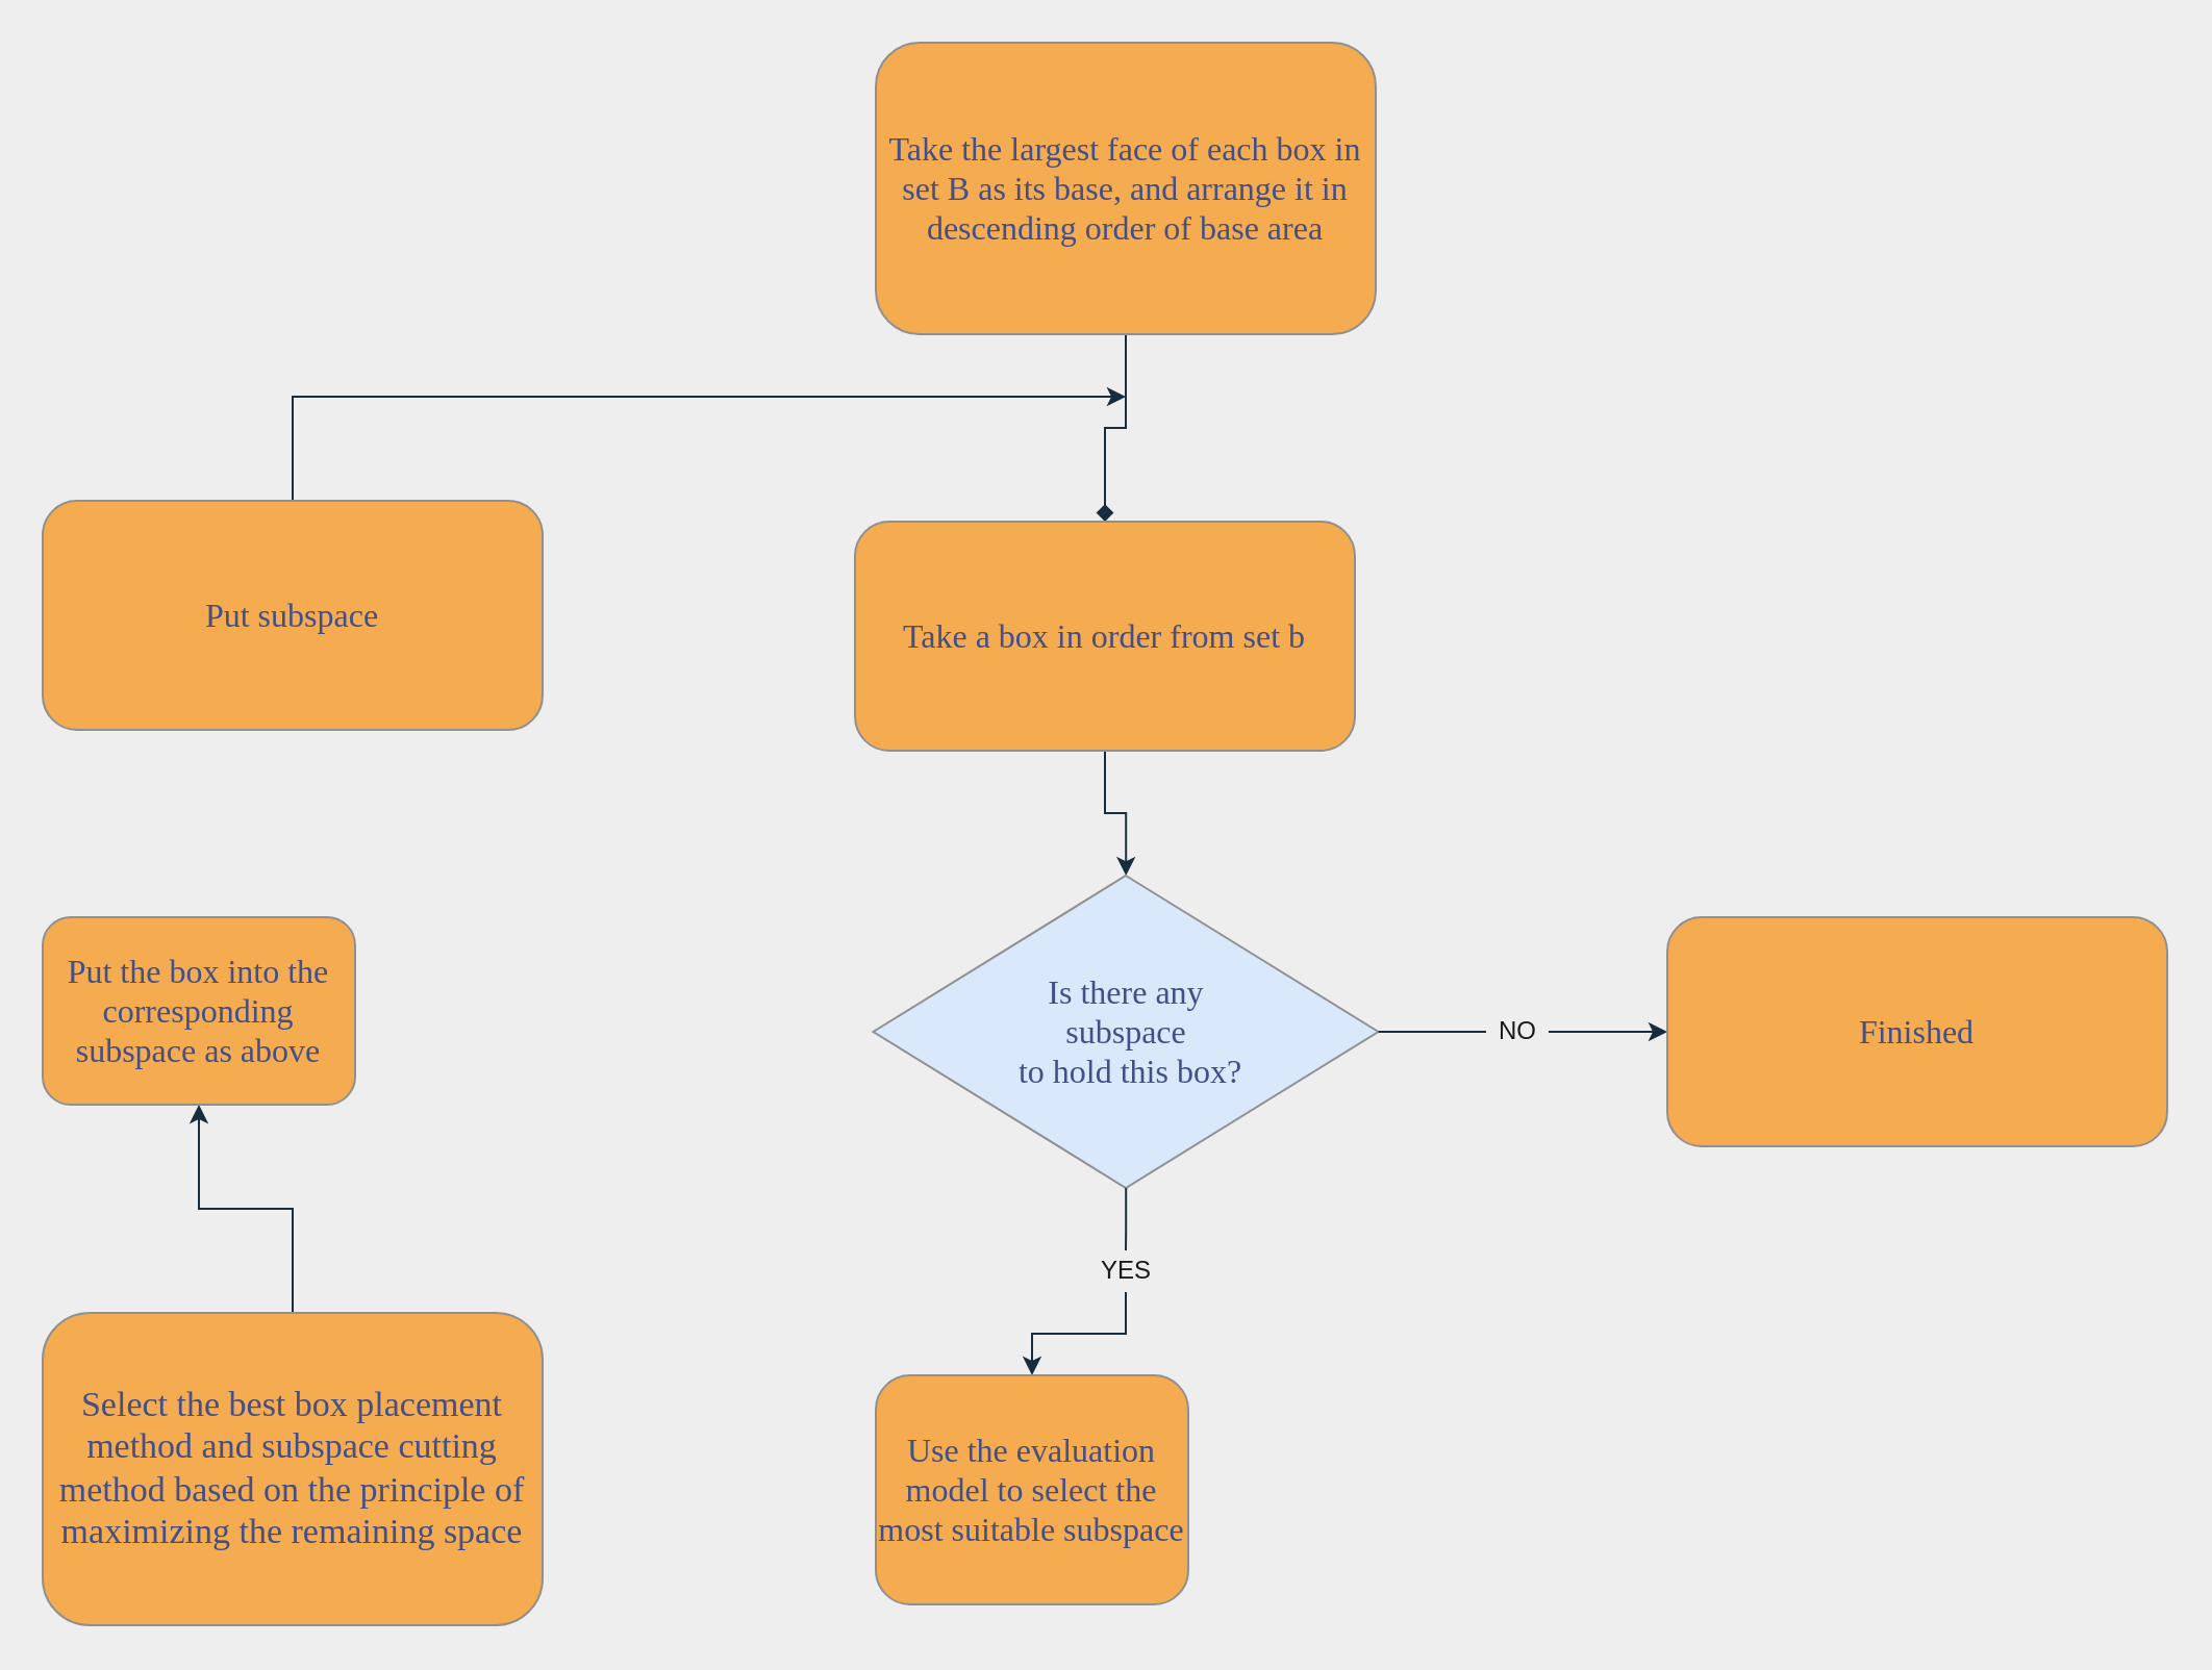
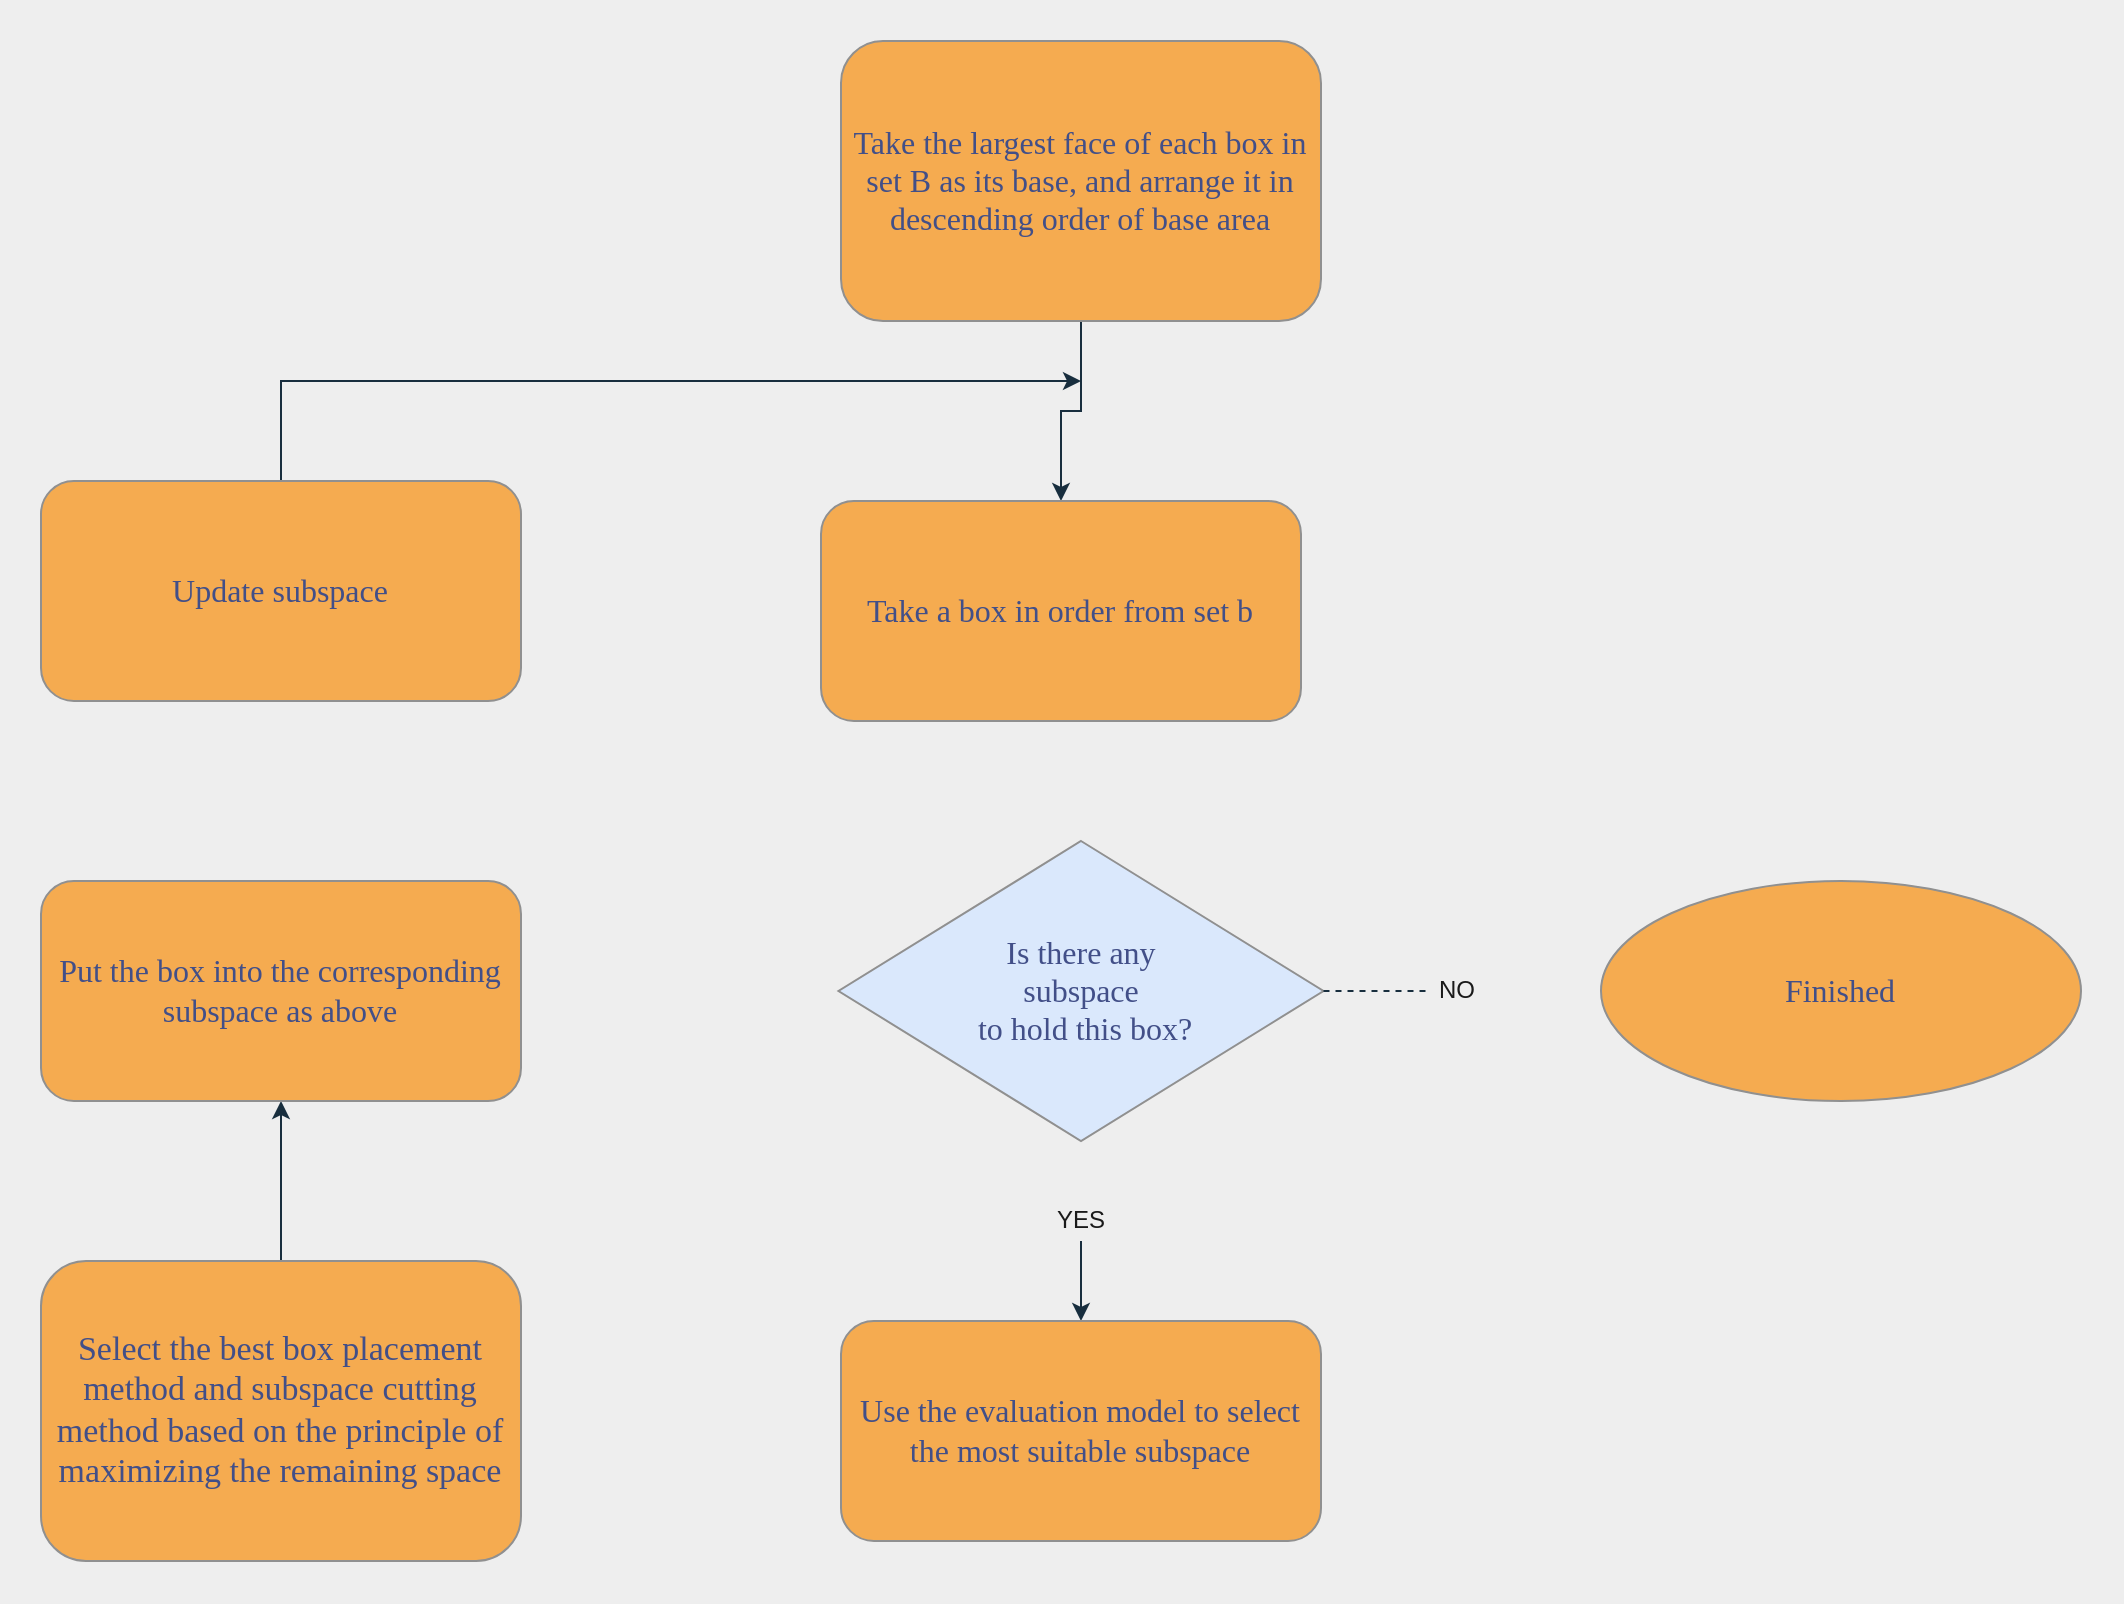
  <mxCell id="0" />
  <mxCell id="1" parent="0" />
- <mxCell id="2" value="" style="edgeStyle=orthogonalEdgeStyle;rounded=0;orthogonalLoop=1;jettySize=auto;html=1;labelBackgroundColor=#EEEEEE;strokeColor=#182E3E;fontColor=#1A1A1A;endArrow=diamond;" edge="1" parent="1" source="3" target="5"><mxGeometry relative="1" as="geometry" /></mxCell>
+ <mxCell id="2" value="" style="edgeStyle=orthogonalEdgeStyle;rounded=0;orthogonalLoop=1;jettySize=auto;html=1;labelBackgroundColor=#EEEEEE;strokeColor=#182E3E;fontColor=#1A1A1A;" edge="1" parent="1" source="3" target="5"><mxGeometry relative="1" as="geometry" /></mxCell>
  <mxCell id="3" value="&lt;span style=&quot;font-family: &amp;quot;cascadia code&amp;quot;; font-size: 16px; color: rgb(66, 79, 136);&quot;&gt;Take the largest face of each box in set B as its base, and arrange it in descending order of base area&lt;/span&gt;" style="rounded=1;whiteSpace=wrap;html=1;fillColor=#F5AB50;strokeColor=#909090;fontColor=#1A1A1A;fontSize=16;" vertex="1" parent="1"><mxGeometry x="420" y="20" width="240" height="140" as="geometry" /></mxCell>
- <mxCell id="4" value="" style="edgeStyle=orthogonalEdgeStyle;rounded=0;orthogonalLoop=1;jettySize=auto;html=1;labelBackgroundColor=#EEEEEE;strokeColor=#182E3E;fontColor=#1A1A1A;" edge="1" parent="1" source="5" target="8"><mxGeometry relative="1" as="geometry" /></mxCell>
  <mxCell id="5" value="&lt;span style=&quot;font-family: &amp;quot;cascadia code&amp;quot;; font-size: 16px; color: rgb(66, 79, 136);&quot;&gt;Take a box in order from set b&lt;/span&gt;" style="rounded=1;whiteSpace=wrap;html=1;fillColor=#F5AB50;strokeColor=#909090;fontColor=#1A1A1A;fontSize=16;" vertex="1" parent="1"><mxGeometry x="410" y="250" width="240" height="110" as="geometry" /></mxCell>
  <mxCell id="6" value="" style="edgeStyle=orthogonalEdgeStyle;rounded=0;orthogonalLoop=1;jettySize=auto;html=1;startArrow=none;labelBackgroundColor=#EEEEEE;strokeColor=#182E3E;fontColor=#1A1A1A;" edge="1" parent="1" source="18" target="9"><mxGeometry relative="1" as="geometry" /></mxCell>
- <mxCell id="7" style="edgeStyle=orthogonalEdgeStyle;rounded=0;orthogonalLoop=1;jettySize=auto;html=1;exitX=1;exitY=0.5;exitDx=0;exitDy=0;entryX=0;entryY=0.5;entryDx=0;entryDy=0;startArrow=none;labelBackgroundColor=#EEEEEE;strokeColor=#182E3E;fontColor=#1A1A1A;" edge="1" parent="1" source="16" target="15"><mxGeometry relative="1" as="geometry" /></mxCell>
  <mxCell id="8" value="&lt;span style=&quot;font-family: &amp;quot;cascadia code&amp;quot;; font-size: 16px; color: rgb(66, 79, 136);&quot;&gt;Is there any &lt;br style=&quot;font-size: 16px;&quot;&gt;subspace&lt;br style=&quot;font-size: 16px;&quot;&gt;&amp;nbsp;to hold this box?&lt;/span&gt;" style="rhombus;whiteSpace=wrap;html=1;fillColor=#dae8fc;strokeColor=#909090;fontColor=#1A1A1A;fontSize=16;" vertex="1" parent="1"><mxGeometry x="418.75" y="420" width="242.5" height="150" as="geometry" /></mxCell>
- <mxCell id="9" value="&lt;span style=&quot;font-family: &amp;quot;cascadia code&amp;quot;; font-size: 16px; color: rgb(66, 79, 136);&quot;&gt;Use the evaluation model to select the most suitable subspace&lt;/span&gt;" style="rounded=1;whiteSpace=wrap;html=1;fillColor=#F5AB50;strokeColor=#909090;fontColor=#1A1A1A;fontSize=16;" vertex="1" parent="1"><mxGeometry x="420" y="660" width="150" height="110" as="geometry" /></mxCell>
+ <mxCell id="9" value="&lt;span style=&quot;font-family: &amp;quot;cascadia code&amp;quot;; font-size: 16px; color: rgb(66, 79, 136);&quot;&gt;Use the evaluation model to select the most suitable subspace&lt;/span&gt;" style="rounded=1;whiteSpace=wrap;html=1;fillColor=#F5AB50;strokeColor=#909090;fontColor=#1A1A1A;fontSize=16;" vertex="1" parent="1"><mxGeometry x="420" y="660" width="240" height="110" as="geometry" /></mxCell>
  <mxCell id="10" value="" style="edgeStyle=orthogonalEdgeStyle;rounded=0;orthogonalLoop=1;jettySize=auto;html=1;labelBackgroundColor=#EEEEEE;strokeColor=#182E3E;fontColor=#1A1A1A;" edge="1" parent="1" source="11" target="12"><mxGeometry relative="1" as="geometry" /></mxCell>
  <mxCell id="11" value="&lt;span style=&quot;font-family: &amp;quot;cascadia code&amp;quot;; font-size: 17px; color: rgb(66, 79, 136);&quot;&gt;Select the best box placement method and subspace cutting method based on the principle of maximizing the remaining space&lt;/span&gt;" style="rounded=1;whiteSpace=wrap;html=1;fillColor=#F5AB50;strokeColor=#909090;fontColor=#1A1A1A;fontSize=17;" vertex="1" parent="1"><mxGeometry x="20" y="630" width="240" height="150" as="geometry" /></mxCell>
- <mxCell id="12" value="&lt;span style=&quot;font-family: &amp;quot;cascadia code&amp;quot;; font-size: 16px; color: rgb(66, 79, 136);&quot;&gt;Put the box into the corresponding subspace as above&lt;/span&gt;" style="rounded=1;whiteSpace=wrap;html=1;fillColor=#F5AB50;strokeColor=#909090;fontColor=#1A1A1A;fontSize=16;" vertex="1" parent="1"><mxGeometry x="20" y="440" width="150" height="90" as="geometry" /></mxCell>
+ <mxCell id="12" value="&lt;span style=&quot;font-family: &amp;quot;cascadia code&amp;quot;; font-size: 16px; color: rgb(66, 79, 136);&quot;&gt;Put the box into the corresponding subspace as above&lt;/span&gt;" style="rounded=1;whiteSpace=wrap;html=1;fillColor=#F5AB50;strokeColor=#909090;fontColor=#1A1A1A;fontSize=16;" vertex="1" parent="1"><mxGeometry x="20" y="440" width="240" height="110" as="geometry" /></mxCell>
  <mxCell id="13" style="edgeStyle=orthogonalEdgeStyle;rounded=0;orthogonalLoop=1;jettySize=auto;html=1;exitX=0.5;exitY=0;exitDx=0;exitDy=0;labelBackgroundColor=#EEEEEE;strokeColor=#182E3E;fontColor=#1A1A1A;" edge="1" parent="1" source="14"><mxGeometry relative="1" as="geometry"><mxPoint x="540" y="190" as="targetPoint" /><Array as="points"><mxPoint x="140" y="190" /></Array></mxGeometry></mxCell>
- <mxCell id="14" value="&lt;span style=&quot;font-family: &amp;quot;cascadia code&amp;quot;; font-size: 16px; color: rgb(66, 79, 136);&quot;&gt;Put subspace&lt;/span&gt;" style="rounded=1;whiteSpace=wrap;html=1;fillColor=#F5AB50;strokeColor=#909090;fontColor=#1A1A1A;fontSize=16;" vertex="1" parent="1"><mxGeometry x="20" y="240" width="240" height="110" as="geometry" /></mxCell>
- <mxCell id="15" value="&lt;span style=&quot;font-family: &amp;quot;cascadia code&amp;quot;; font-size: 16px; color: rgb(66, 79, 136);&quot;&gt;Finished&lt;/span&gt;" style="rounded=1;whiteSpace=wrap;html=1;fillColor=#F5AB50;strokeColor=#909090;fontColor=#1A1A1A;fontSize=16;" vertex="1" parent="1"><mxGeometry x="800" y="440" width="240" height="110" as="geometry" /></mxCell>
+ <mxCell id="14" value="&lt;span style=&quot;font-family: &amp;quot;cascadia code&amp;quot;; font-size: 16px; color: rgb(66, 79, 136);&quot;&gt;Update subspace&lt;/span&gt;" style="rounded=1;whiteSpace=wrap;html=1;fillColor=#F5AB50;strokeColor=#909090;fontColor=#1A1A1A;fontSize=16;" vertex="1" parent="1"><mxGeometry x="20" y="240" width="240" height="110" as="geometry" /></mxCell>
+ <mxCell id="15" value="&lt;span style=&quot;font-family: &amp;quot;cascadia code&amp;quot;; font-size: 16px; color: rgb(66, 79, 136);&quot;&gt;Finished&lt;/span&gt;" style="ellipse;whiteSpace=wrap;html=1;fillColor=#F5AB50;strokeColor=#909090;fontColor=#1A1A1A;fontSize=16;" vertex="1" parent="1"><mxGeometry x="800" y="440" width="240" height="110" as="geometry" /></mxCell>
  <mxCell id="16" value="NO" style="text;html=1;align=center;verticalAlign=middle;resizable=0;points=[];autosize=1;strokeColor=none;fillColor=none;fontColor=#1A1A1A;" vertex="1" parent="1"><mxGeometry x="713" y="485" width="30" height="20" as="geometry" /></mxCell>
- <mxCell id="17" value="" style="edgeStyle=orthogonalEdgeStyle;rounded=0;orthogonalLoop=1;jettySize=auto;html=1;exitX=1;exitY=0.5;exitDx=0;exitDy=0;entryX=0;entryY=0.5;entryDx=0;entryDy=0;endArrow=none;labelBackgroundColor=#EEEEEE;strokeColor=#182E3E;fontColor=#1A1A1A;" edge="1" parent="1" source="8" target="16"><mxGeometry relative="1" as="geometry"><mxPoint x="661.25" y="495" as="sourcePoint" /><mxPoint x="800" y="495" as="targetPoint" /></mxGeometry></mxCell>
+ <mxCell id="17" value="" style="edgeStyle=orthogonalEdgeStyle;rounded=0;orthogonalLoop=1;jettySize=auto;html=1;exitX=1;exitY=0.5;exitDx=0;exitDy=0;entryX=0;entryY=0.5;entryDx=0;entryDy=0;endArrow=none;labelBackgroundColor=#EEEEEE;strokeColor=#182E3E;fontColor=#1A1A1A;dashed=1;" edge="1" parent="1" source="8" target="16"><mxGeometry relative="1" as="geometry"><mxPoint x="661.25" y="495" as="sourcePoint" /><mxPoint x="800" y="495" as="targetPoint" /></mxGeometry></mxCell>
  <mxCell id="18" value="YES&lt;br&gt;" style="text;html=1;align=center;verticalAlign=middle;resizable=0;points=[];autosize=1;strokeColor=none;fillColor=none;fontColor=#1A1A1A;" vertex="1" parent="1"><mxGeometry x="520" y="600" width="40" height="20" as="geometry" /></mxCell>
- <mxCell id="19" value="" style="edgeStyle=orthogonalEdgeStyle;rounded=0;orthogonalLoop=1;jettySize=auto;html=1;endArrow=none;labelBackgroundColor=#EEEEEE;strokeColor=#182E3E;fontColor=#1A1A1A;" edge="1" parent="1" source="8" target="18"><mxGeometry relative="1" as="geometry"><mxPoint x="540.077" y="569.952" as="sourcePoint" /><mxPoint x="540.077" y="640" as="targetPoint" /></mxGeometry></mxCell>
